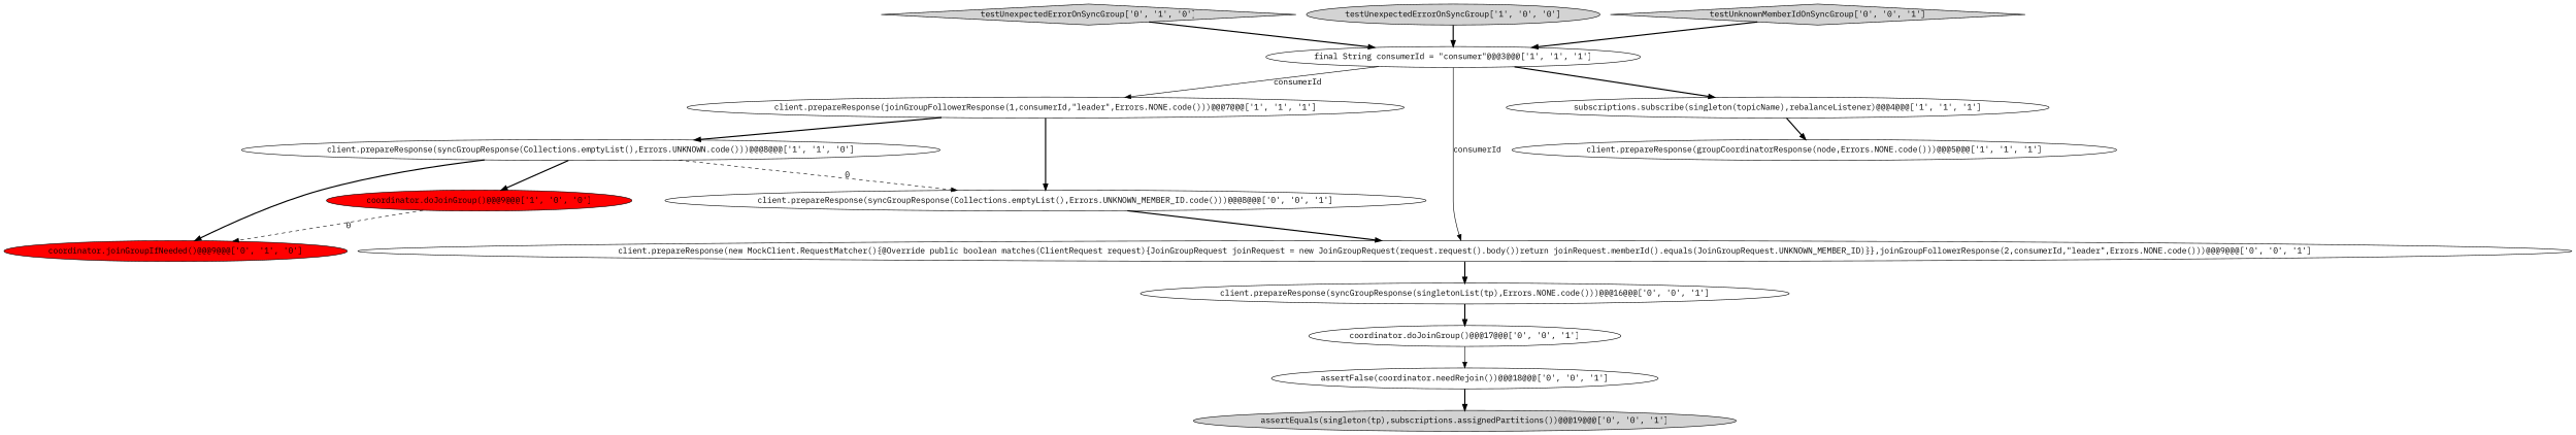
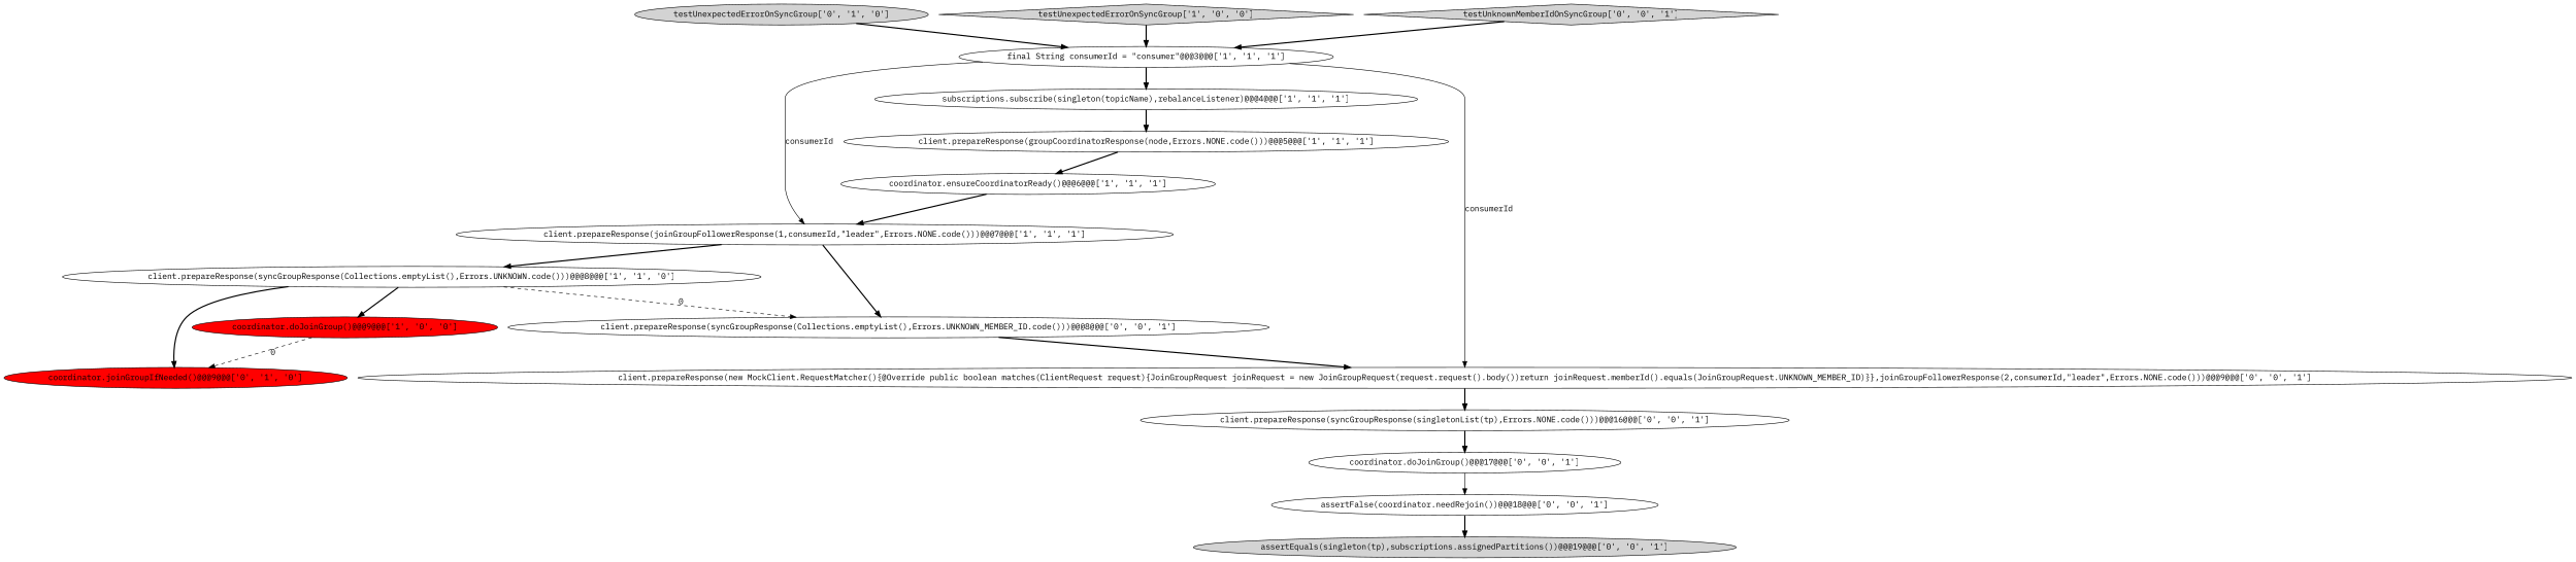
  digraph {
    fontname="IBM Plex Mono"
    node [fillcolor=white fontname="IBM Plex Mono" shape=ellipse style=filled]
    edge [fontname="IBM Plex Mono" style=bold]
+   n1 [label="coordinator.ensureCoordinatorReady()@@@6@@@['1', '1', '1']"]
    n2 [label="client.prepareResponse(joinGroupFollowerResponse(1,consumerId,\"leader\",Errors.NONE.code()))@@@7@@@['1', '1', '1']"]
    n3 [label="client.prepareResponse(syncGroupResponse(Collections.emptyList(),Errors.UNKNOWN.code()))@@@8@@@['1', '1', '0']"]
    n4 [label="client.prepareResponse(syncGroupResponse(Collections.emptyList(),Errors.UNKNOWN_MEMBER_ID.code()))@@@8@@@['0', '0', '1']"]
    n5 [label="coordinator.doJoinGroup()@@@17@@@['0', '0', '1']"]
    n6 [label="assertFalse(coordinator.needRejoin())@@@18@@@['0', '0', '1']"]
    n7 [fillcolor=lightgray label="assertEquals(singleton(tp),subscriptions.assignedPartitions())@@@19@@@['0', '0', '1']"]
    n8 [fillcolor=red label="coordinator.joinGroupIfNeeded()@@@9@@@['0', '1', '0']"]
    n9 [label="client.prepareResponse(syncGroupResponse(singletonList(tp),Errors.NONE.code()))@@@16@@@['0', '0', '1']"]
    n10 [fillcolor=red label="coordinator.doJoinGroup()@@@9@@@['1', '0', '0']"]
    n11 [label="client.prepareResponse(new MockClient.RequestMatcher(){@Override public boolean matches(ClientRequest request){JoinGroupRequest joinRequest = new JoinGroupRequest(request.request().body())return joinRequest.memberId().equals(JoinGroupRequest.UNKNOWN_MEMBER_ID)}},joinGroupFollowerResponse(2,consumerId,\"leader\",Errors.NONE.code()))@@@9@@@['0', '0', '1']"]
    n12 [label="final String consumerId = \"consumer\"@@@3@@@['1', '1', '1']"]
    n13 [label="subscriptions.subscribe(singleton(topicName),rebalanceListener)@@@4@@@['1', '1', '1']"]
    n14 [label="client.prepareResponse(groupCoordinatorResponse(node,Errors.NONE.code()))@@@5@@@['1', '1', '1']"]
-   n15 [fillcolor=lightgray label="testUnexpectedErrorOnSyncGroup['0', '1', '0']" shape=diamond]
-   n16 [fillcolor=lightgray label="testUnexpectedErrorOnSyncGroup['1', '0', '0']"]
+   n15 [fillcolor=lightgray label="testUnexpectedErrorOnSyncGroup['0', '1', '0']"]
+   n16 [fillcolor=lightgray label="testUnexpectedErrorOnSyncGroup['1', '0', '0']" shape=diamond]
    n17 [fillcolor=lightgray label="testUnknownMemberIdOnSyncGroup['0', '0', '1']" shape=diamond]
+   n1 -> n2
    n2 -> n3
    n2 -> n4
    n3 -> n4 [label=0 style=dashed]
    n3 -> n8
    n3 -> n10
    n4 -> n11
    n5 -> n6 [style=solid]
    n6 -> n7
    n9 -> n5
    n10 -> n8 [label=0 style=dashed]
    n11 -> n9
    n12 -> n2 [label=consumerId style=solid]
    n12 -> n11 [label=consumerId style=solid]
    n12 -> n13
    n13 -> n14
+   n14 -> n1
    n15 -> n12
    n16 -> n12
    n17 -> n12
  }
